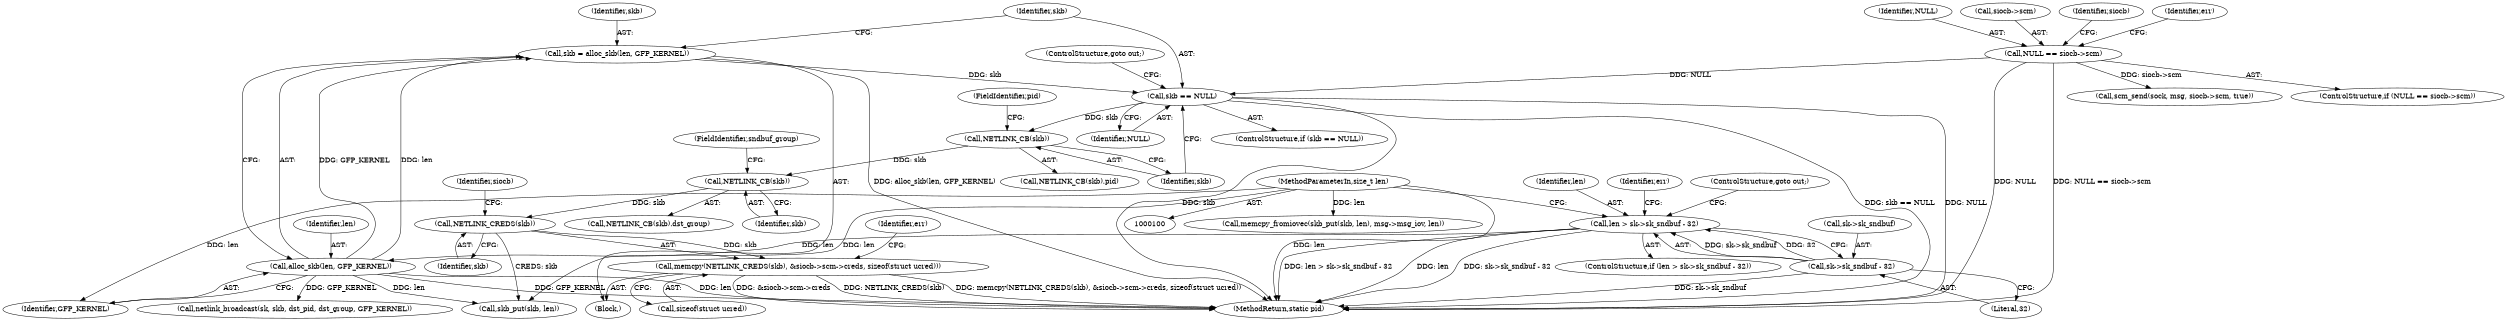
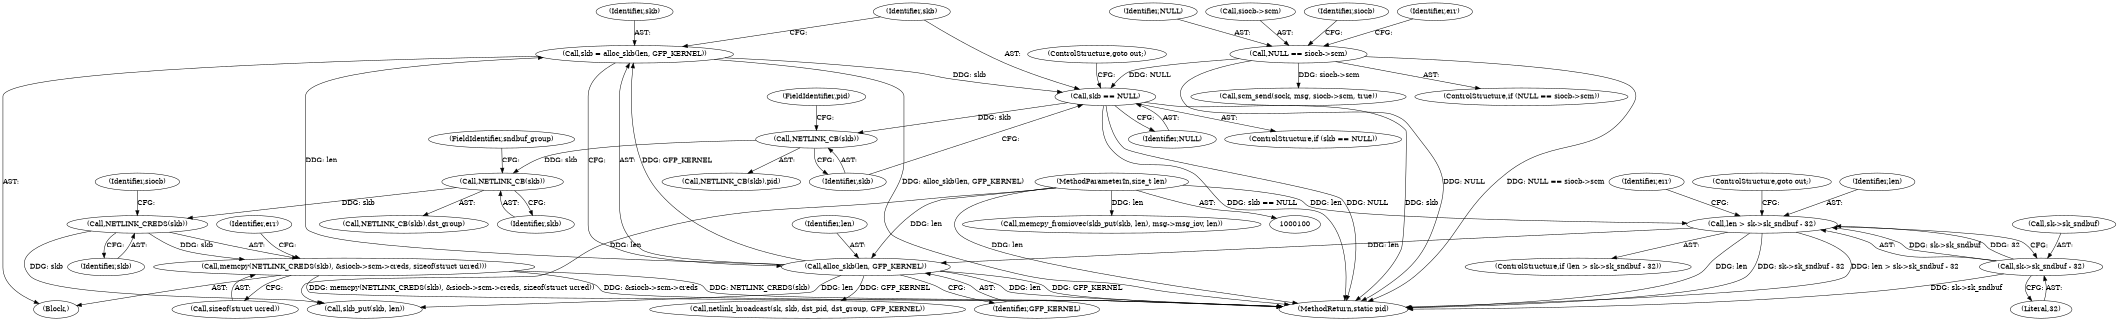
  digraph {
    n1 [label="(Call,memcpy(NETLINK_CREDS(skb), &siocb->scm->creds, sizeof(struct ucred)))"]
    n2 [label="(Call,sizeof(struct ucred))"]
    n3 [label="(Block,)"]
    n4 [label="(MethodReturn,static pid)"]
    n5 [label="(Call,NETLINK_CREDS(skb))"]
    n6 [label="(Call,skb_put(skb, len))"]
    n7 [label="(Identifier,skb)"]
    n8 [label="(Call,NETLINK_CB(skb))"]
    n9 [label="(Call,NETLINK_CB(skb).dst_group)"]
    n10 [label="(Identifier,skb)"]
    n11 [label="(Call,NETLINK_CB(skb))"]
    n12 [label="(Call,NETLINK_CB(skb).pid)"]
    n13 [label="(Identifier,skb)"]
    n14 [label="(Call,skb == NULL)"]
    n15 [label="(ControlStructure,if (skb == NULL))"]
    n16 [label="(Identifier,NULL)"]
    n17 [label="(Call,skb = alloc_skb(len, GFP_KERNEL))"]
    n18 [label="(Call,alloc_skb(len, GFP_KERNEL))"]
    n19 [label="(Identifier,GFP_KERNEL)"]
    n20 [label="(Call,netlink_broadcast(sk, skb, dst_pid, dst_group, GFP_KERNEL))"]
    n21 [label="(Call,len > sk->sk_sndbuf - 32)"]
    n22 [label="(Call,sk->sk_sndbuf - 32)"]
    n23 [label="(ControlStructure,if (len > sk->sk_sndbuf - 32))"]
    n24 [label="(Literal,32)"]
    n25 [label="(MethodParameterIn,size_t len)"]
    n26 [label="(Call,memcpy_fromiovec(skb_put(skb, len), msg->msg_iov, len))"]
    1000100
    n28 [label="(Call,NULL == siocb->scm)"]
    n29 [label="(Call,scm_send(sock, msg, siocb->scm, true))"]
    n30 [label="(ControlStructure,if (NULL == siocb->scm))"]
    n31 [label="(Call,siocb->scm)"]
    n32 [label="(Call,sk->sk_sndbuf)"]
    n33 [label="(Identifier,siocb)"]
    n34 [label="(Identifier,len)"]
    n35 [label="(Identifier,siocb)"]
    n36 [label="(Identifier,err)"]
    n37 [label="(FieldIdentifier,pid)"]
    n38 [label="(Identifier,err)"]
    n39 [label="(Identifier,len)"]
    n40 [label="(Identifier,err)"]
    n41 [label="(Identifier,skb)"]
    n42 [label="(Identifier,skb)"]
    n43 [label="(FieldIdentifier,sndbuf_group)"]
    n44 [label="(Identifier,NULL)"]
    n45 [label="(ControlStructure,goto out;)"]
    n46 [label="(ControlStructure,goto out;)"]
    n1 -> n2 [label="CFG: "]
    n1 -> n3 [label="AST: "]
    n1 -> n4 [label="DDG: NETLINK_CREDS(skb)"]
    n1 -> n4 [label="DDG: memcpy(NETLINK_CREDS(skb), &siocb->scm->creds, sizeof(struct ucred))"]
    n1 -> n4 [label="DDG: &siocb->scm->creds"]
    n2 -> n1 [label="AST: "]
    n5 -> n1 [label="AST: "]
    n5 -> n1 [label="DDG: skb"]
-   n5 -> n6 [label="CREDS: skb"]
+   n5 -> n6 [label="DDG: skb"]
    n5 -> n7 [label="CFG: "]
    n7 -> n5 [label="AST: "]
    n8 -> n5 [label="DDG: skb"]
    n8 -> n9 [label="AST: "]
    n8 -> n10 [label="CFG: "]
    n10 -> n8 [label="AST: "]
    n11 -> n8 [label="DDG: skb"]
    n11 -> n12 [label="AST: "]
    n11 -> n13 [label="CFG: "]
    n13 -> n11 [label="AST: "]
    n13 -> n14 [label="CFG: "]
    n14 -> n4 [label="DDG: NULL"]
    n14 -> n4 [label="DDG: skb"]
    n14 -> n4 [label="DDG: skb == NULL"]
    n14 -> n11 [label="DDG: skb"]
    n14 -> n15 [label="AST: "]
    n14 -> n16 [label="CFG: "]
    n16 -> n14 [label="AST: "]
    n17 -> n3 [label="AST: "]
    n17 -> n4 [label="DDG: alloc_skb(len, GFP_KERNEL)"]
    n17 -> n14 [label="DDG: skb"]
    n17 -> n18 [label="CFG: "]
    n18 -> n4 [label="DDG: len"]
    n18 -> n4 [label="DDG: GFP_KERNEL"]
    n18 -> n6 [label="DDG: len"]
    n18 -> n17 [label="AST: "]
    n18 -> n17 [label="DDG: len"]
    n18 -> n17 [label="DDG: GFP_KERNEL"]
    n18 -> n19 [label="CFG: "]
    n18 -> n20 [label="DDG: GFP_KERNEL"]
    n19 -> n18 [label="AST: "]
    n21 -> n4 [label="DDG: len"]
    n21 -> n4 [label="DDG: sk->sk_sndbuf - 32"]
    n21 -> n4 [label="DDG: len > sk->sk_sndbuf - 32"]
    n21 -> n18 [label="DDG: len"]
    n21 -> n22 [label="CFG: "]
    n21 -> n23 [label="AST: "]
    n22 -> n4 [label="DDG: sk->sk_sndbuf"]
    n22 -> n21 [label="AST: "]
    n22 -> n21 [label="DDG: sk->sk_sndbuf"]
    n22 -> n21 [label="DDG: 32"]
    n22 -> n24 [label="CFG: "]
    n24 -> n22 [label="AST: "]
    n25 -> n4 [label="DDG: len"]
    n25 -> n6 [label="DDG: len"]
-   n25 -> n19 [label="DDG: len"]
-   n25 -> n21 [label="CFG: "]
+   n25 -> n18 [label="DDG: len"]
+   n25 -> n21 [label="DDG: len"]
    n25 -> n26 [label="DDG: len"]
    n25 -> 1000100 [label="AST: "]
    n28 -> n4 [label="DDG: NULL"]
    n28 -> n4 [label="DDG: NULL == siocb->scm"]
    n28 -> n14 [label="DDG: NULL"]
    n28 -> n29 [label="DDG: siocb->scm"]
    n28 -> n30 [label="AST: "]
    n31 -> n28 [label="AST: "]
    n32 -> n22 [label="AST: "]
    n33 -> n5 [label="CFG: "]
    n34 -> n21 [label="AST: "]
    n35 -> n28 [label="CFG: "]
    n36 -> n1 [label="CFG: "]
    n37 -> n11 [label="CFG: "]
    n38 -> n28 [label="CFG: "]
    n39 -> n18 [label="AST: "]
    n40 -> n21 [label="CFG: "]
    n41 -> n14 [label="AST: "]
    n41 -> n17 [label="CFG: "]
    n42 -> n17 [label="AST: "]
    n43 -> n8 [label="CFG: "]
    n44 -> n28 [label="AST: "]
    n45 -> n14 [label="CFG: "]
    n46 -> n21 [label="CFG: "]
  }
